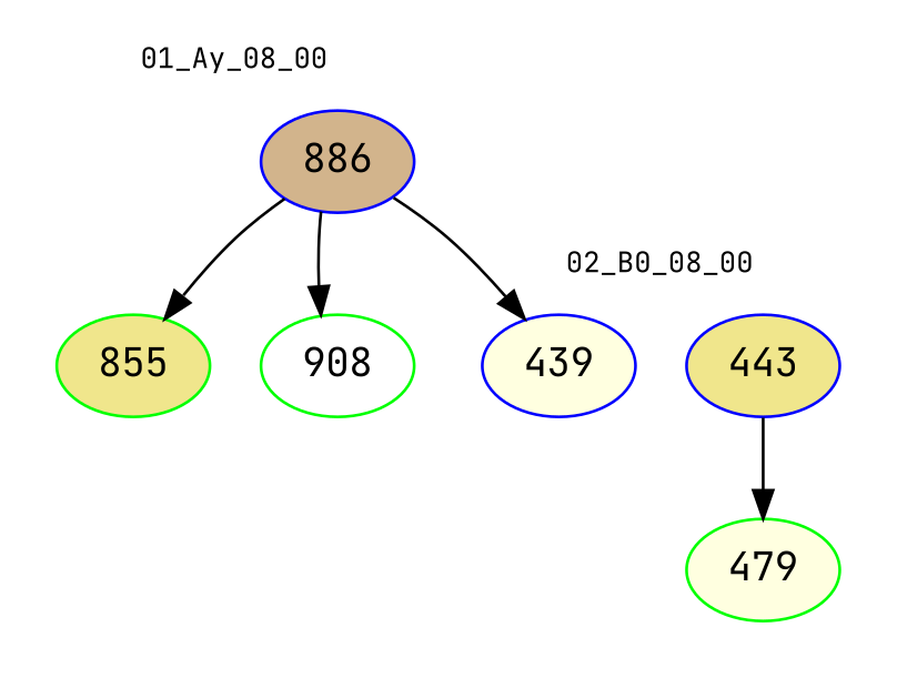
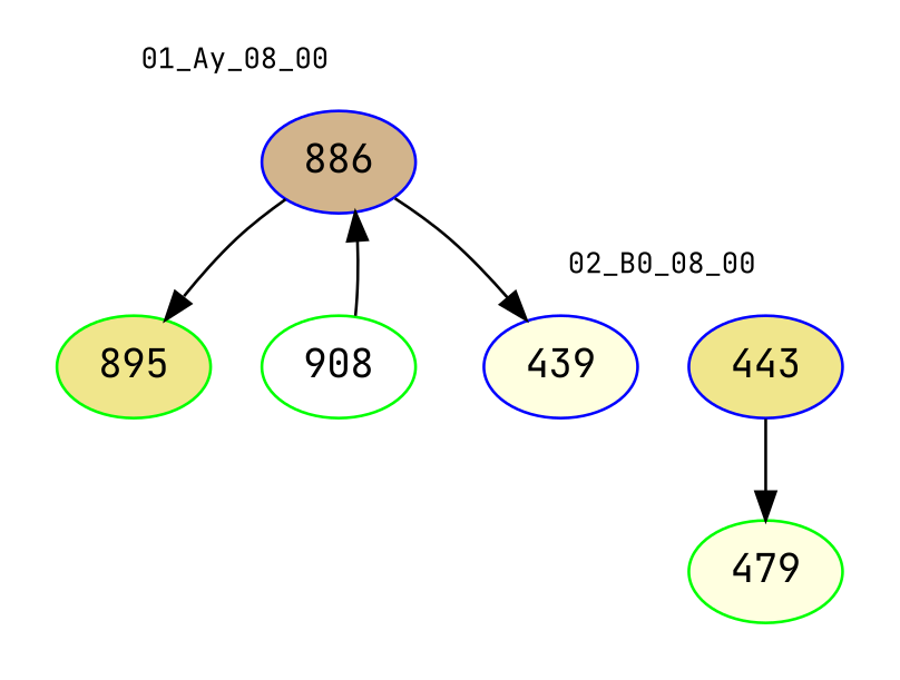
  digraph {
    fontname="JetBrains Mono"
    node [color=blue fillcolor=khaki fontname="JetBrains Mono" style=filled]
    edge [color=black fontname="JetBrains Mono"]
    n1 [fillcolor=tan label=886]
-   n2 [color=green label=855]
+   n2 [color=green label=895]
    n3 [color=green fillcolor=white label=908]
    n4 [label=443]
    n5 [fillcolor=lightyellow label=439]
    n6 [color=green fillcolor=lightyellow label=479]
    subgraph cluster_1 {
      color=white
      fontsize=10
      label="01_Ay_08_00"
      n1
      n2
      n3
    }
    subgraph cluster_2 {
      color=white
      fontsize=10
      label="02_B0_08_00"
      n4
      n5
      n6
    }
    n1 -> n2
-   n1 -> n3
+   n3 -> n1
    n1 -> n5
    n4 -> n6
  }
